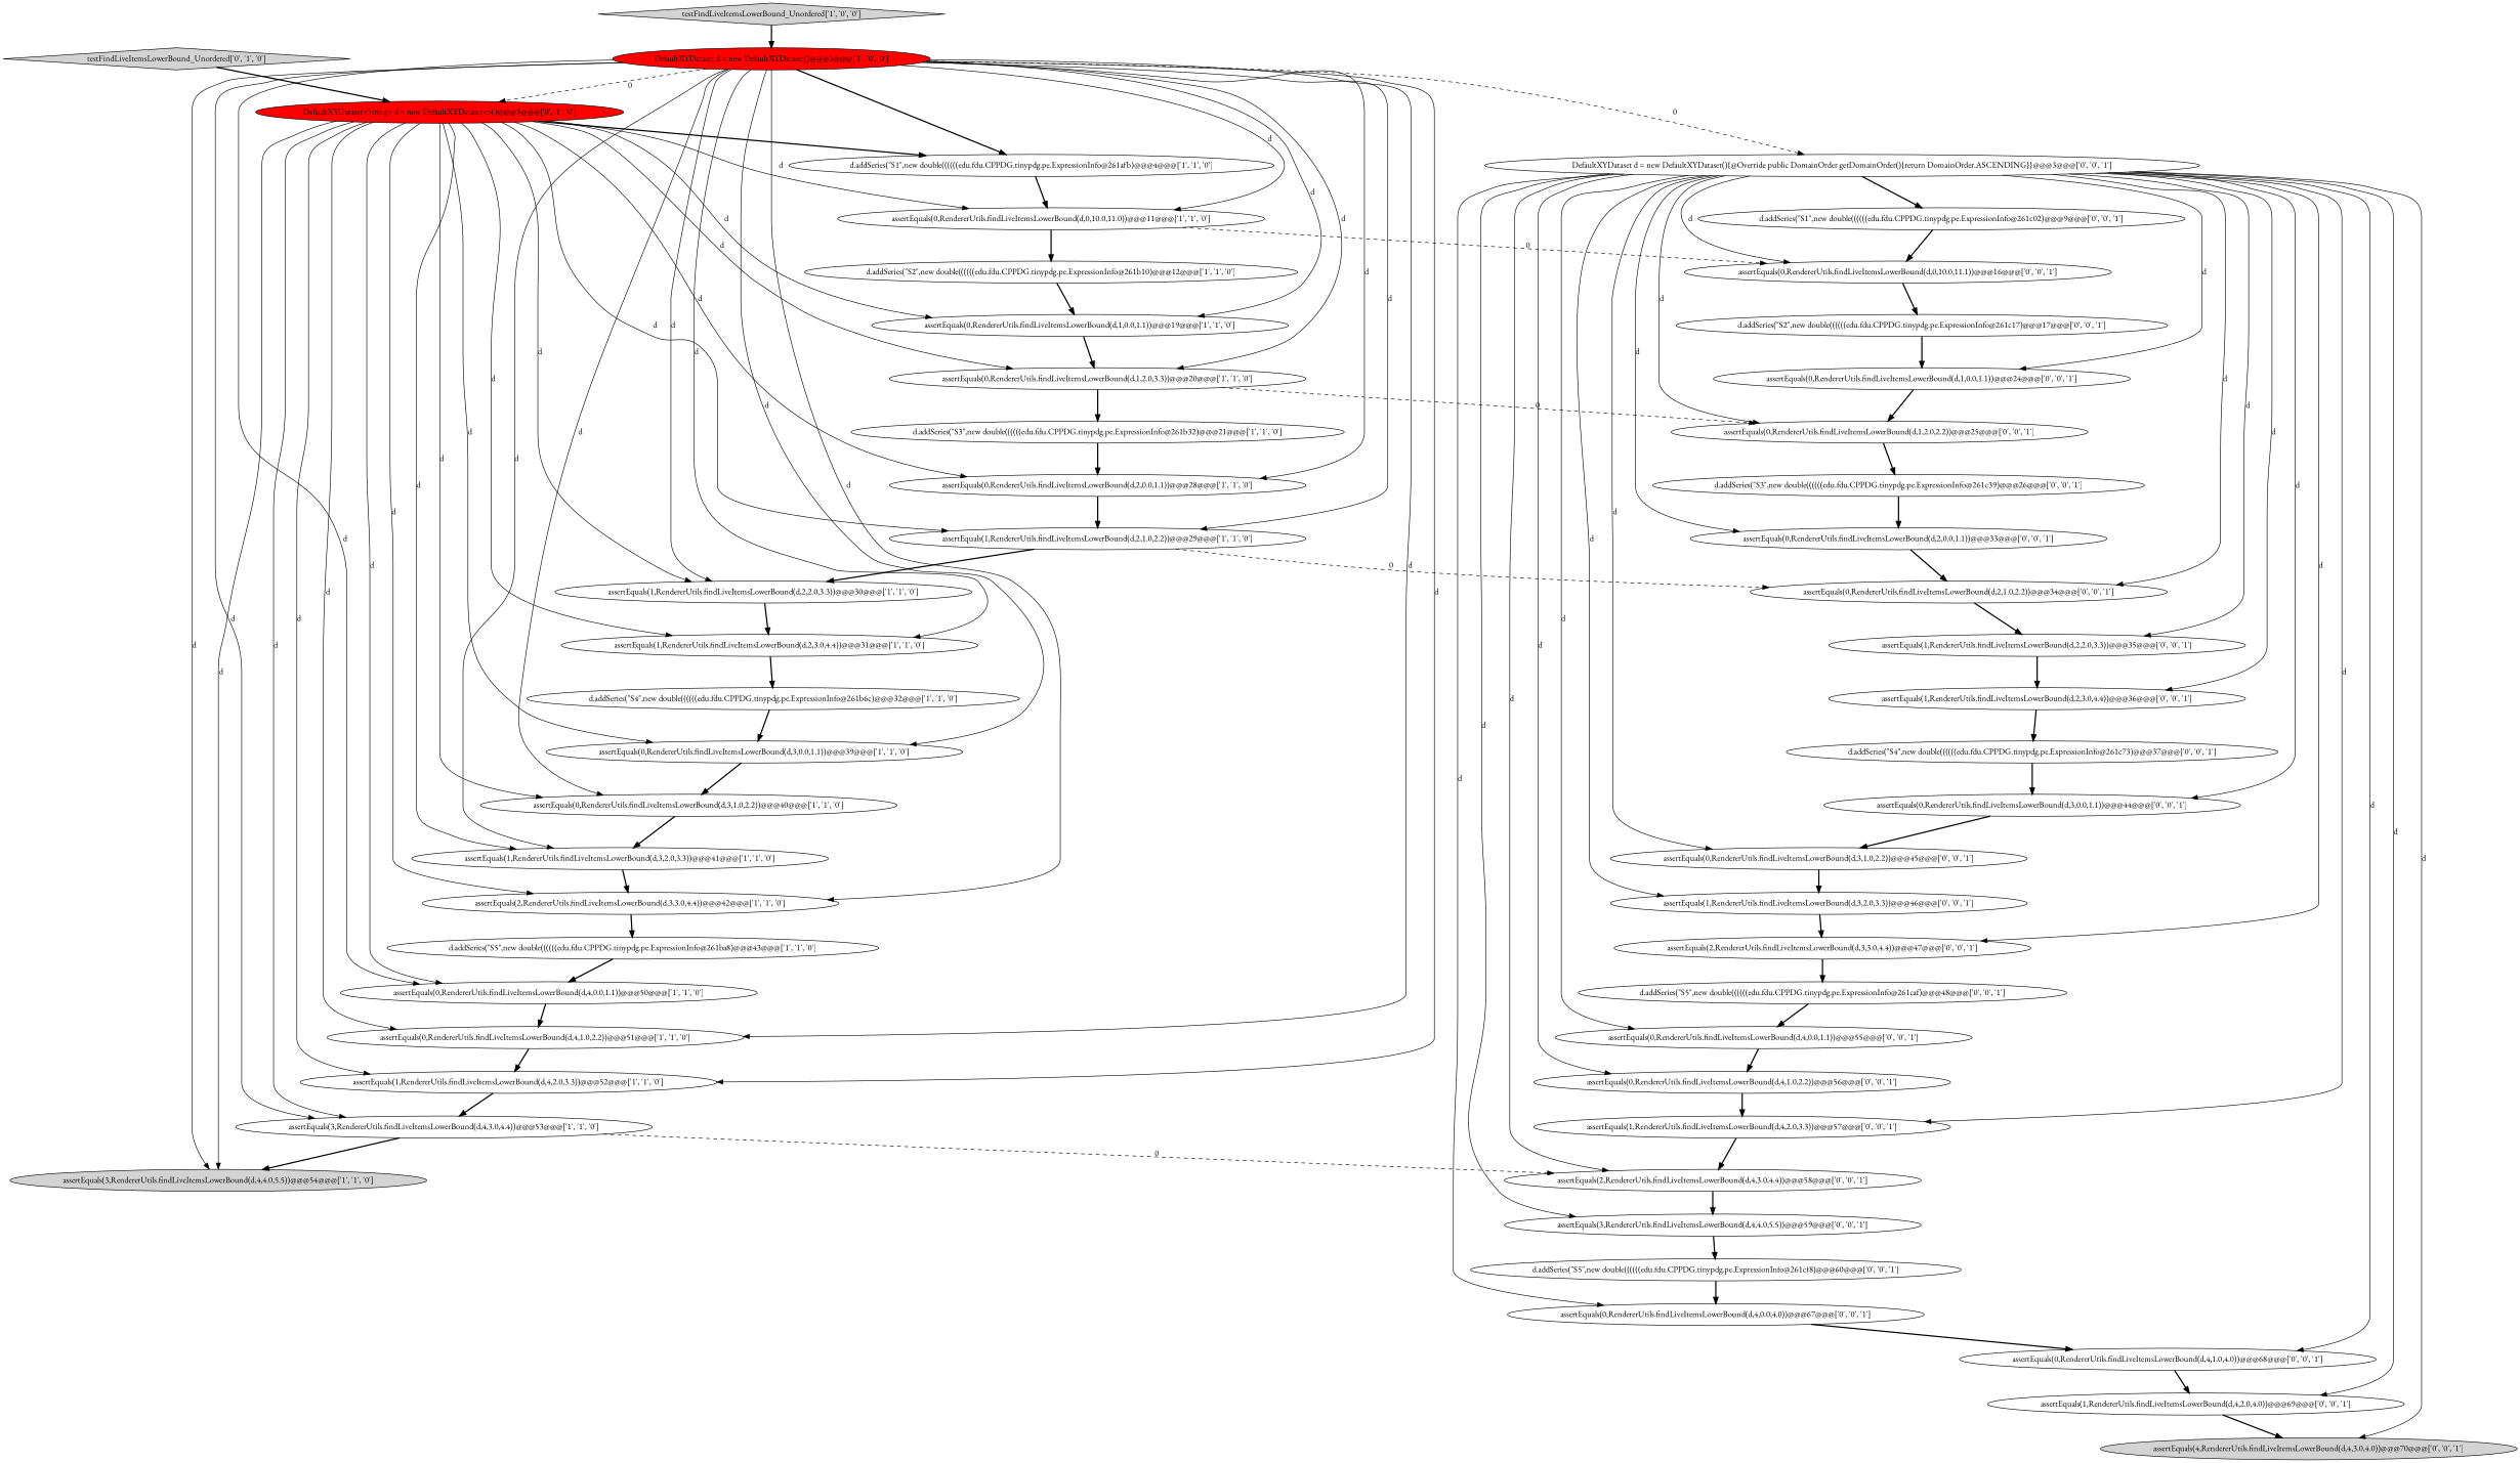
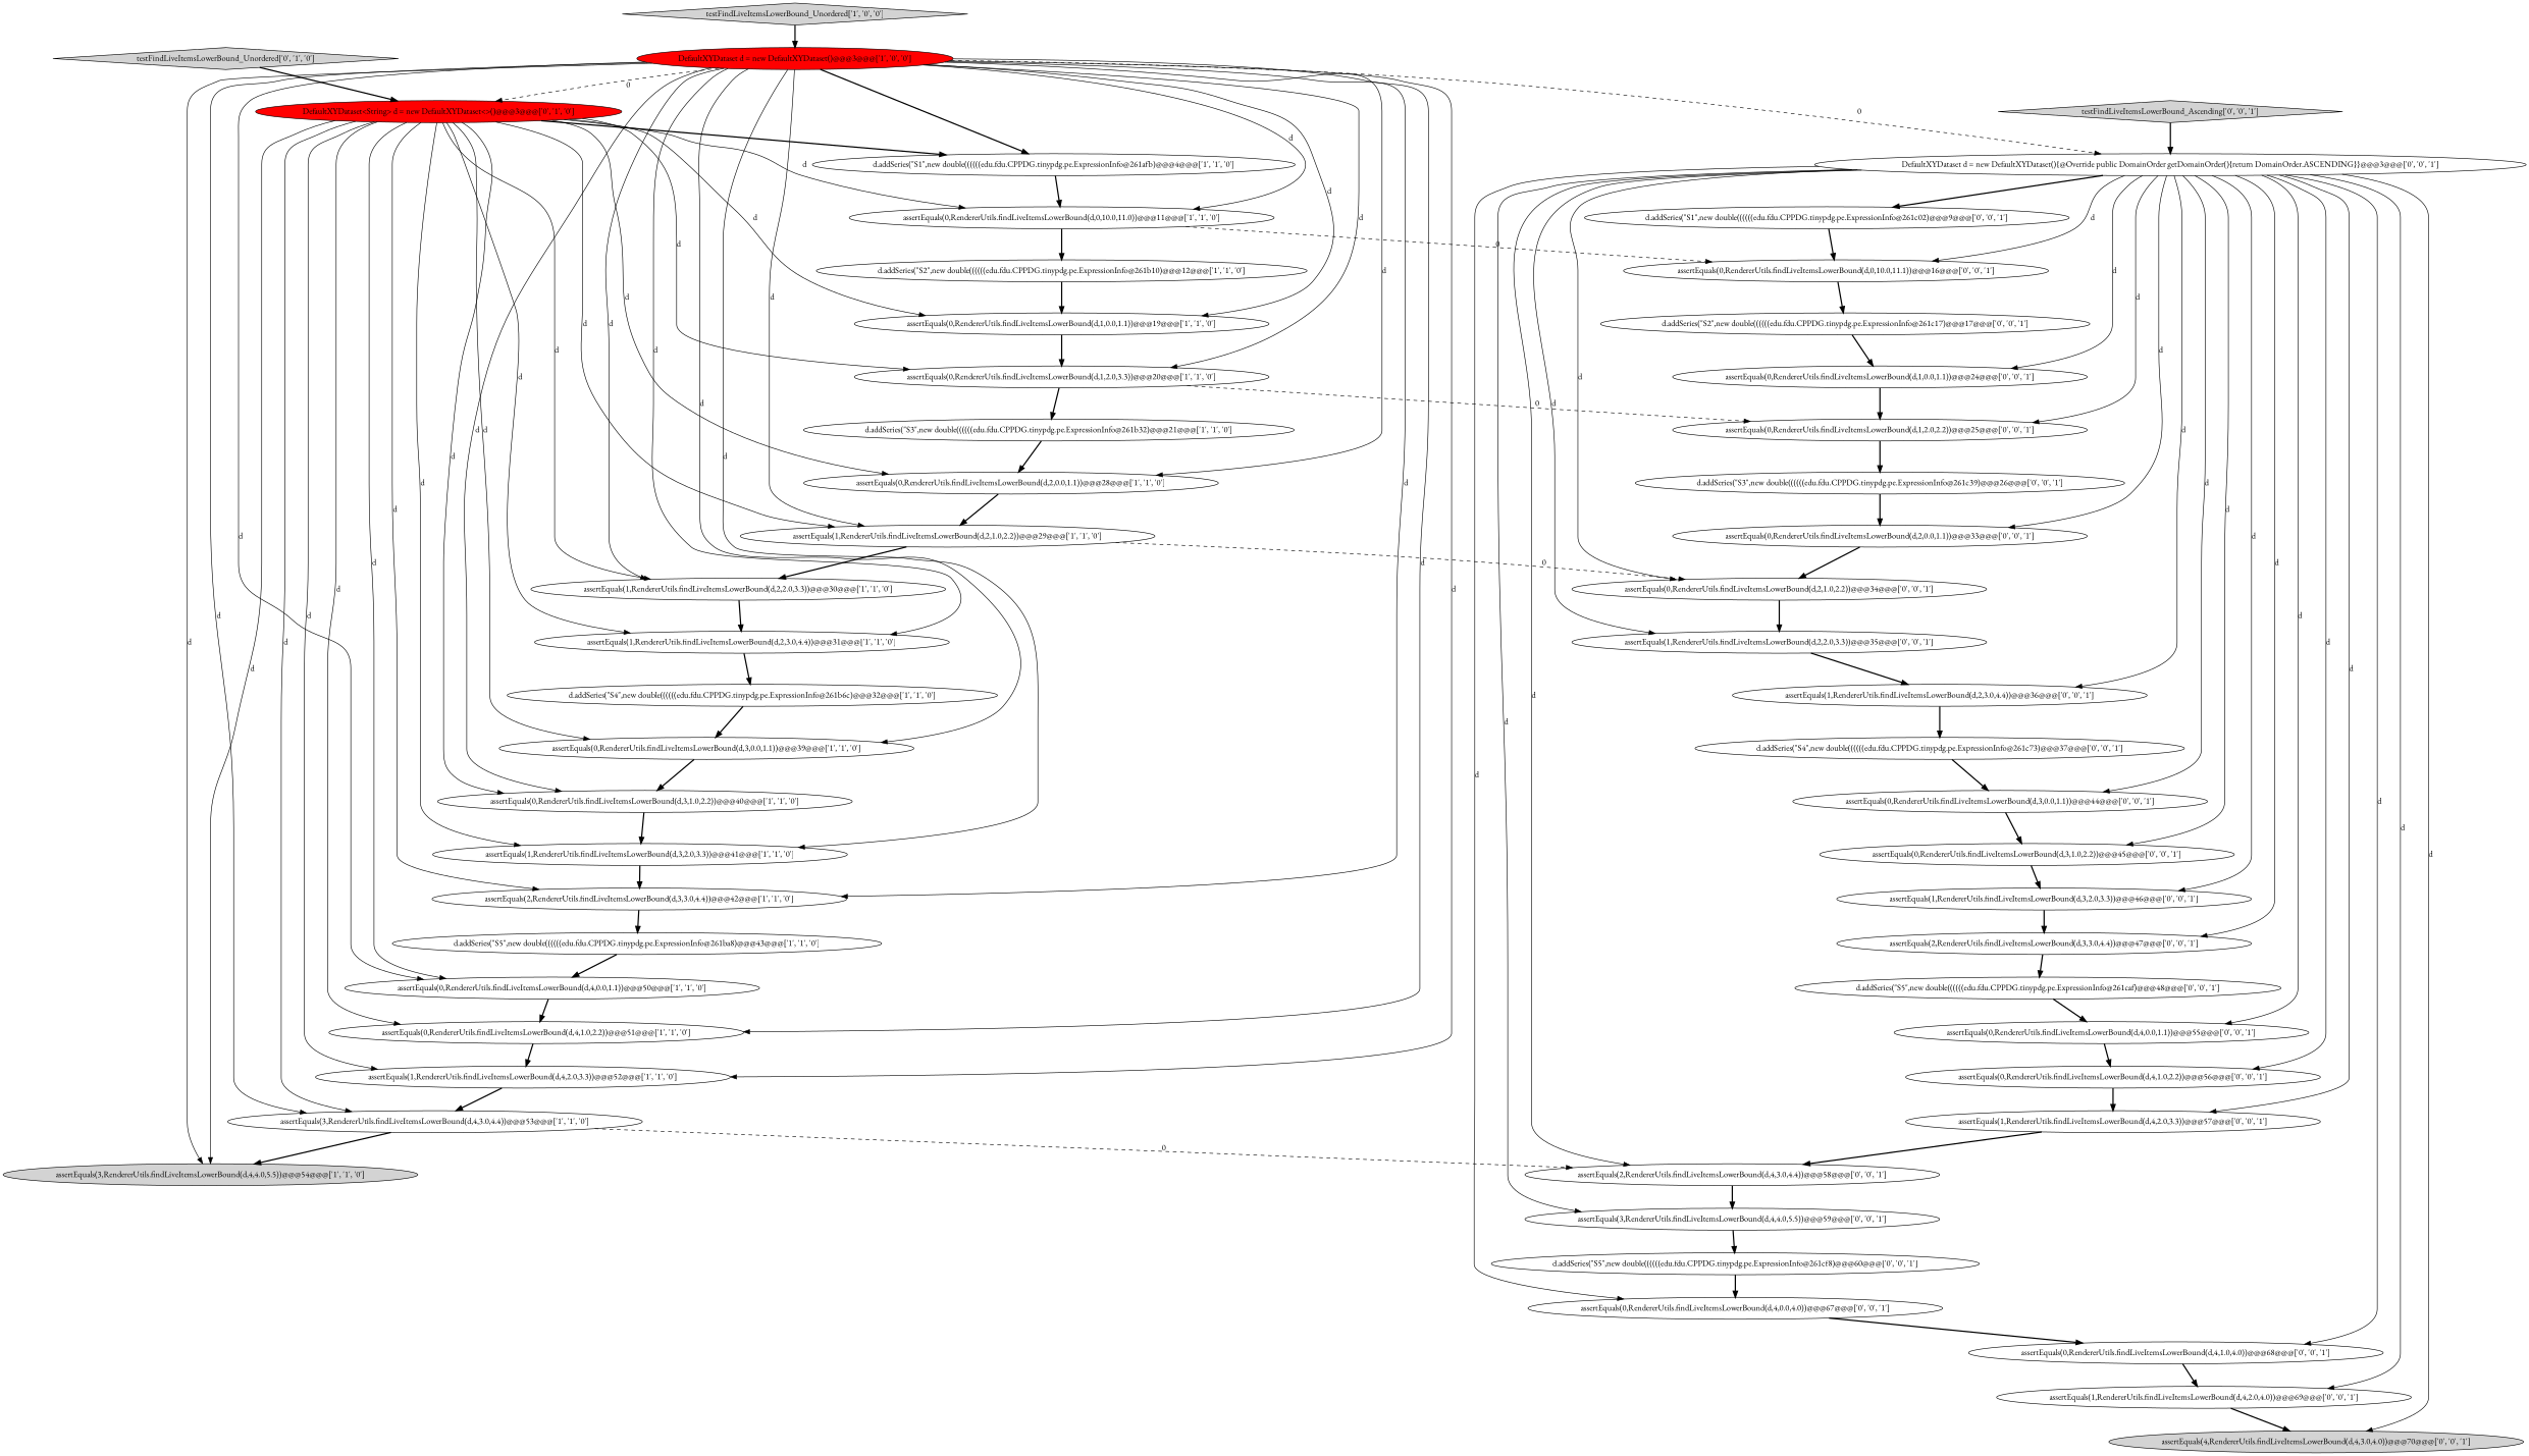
  digraph {
    fontname="EB Garamond"
    node [fillcolor=white shape=ellipse style=filled fontname="EB Garamond"]
    edge [style=solid fontname="EB Garamond"]
    n1 [label="assertEquals(0,RendererUtils.findLiveItemsLowerBound(d,2,0.0,1.1))@@@33@@@['0', '0', '1']"]
    n2 [label="assertEquals(0,RendererUtils.findLiveItemsLowerBound(d,2,1.0,2.2))@@@34@@@['0', '0', '1']"]
    n3 [label="assertEquals(0,RendererUtils.findLiveItemsLowerBound(d,3,1.0,2.2))@@@40@@@['1', '1', '0']"]
    n4 [label="assertEquals(1,RendererUtils.findLiveItemsLowerBound(d,3,2.0,3.3))@@@41@@@['1', '1', '0']"]
    n5 [label="assertEquals(2,RendererUtils.findLiveItemsLowerBound(d,3,3.0,4.4))@@@47@@@['0', '0', '1']"]
    n6 [label="d.addSeries(\"S5\",new double((((((edu.fdu.CPPDG.tinypdg.pe.ExpressionInfo@261caf)@@@48@@@['0', '0', '1']"]
    n7 [label="assertEquals(3,RendererUtils.findLiveItemsLowerBound(d,4,3.0,4.4))@@@53@@@['1', '1', '0']"]
    n8 [fillcolor=lightgray label="assertEquals(3,RendererUtils.findLiveItemsLowerBound(d,4,4.0,5.5))@@@54@@@['1', '1', '0']"]
    n9 [label="assertEquals(2,RendererUtils.findLiveItemsLowerBound(d,4,3.0,4.4))@@@58@@@['0', '0', '1']"]
    n10 [fillcolor=lightgray label="testFindLiveItemsLowerBound_Unordered['0', '1', '0']" shape=diamond]
    n11 [fillcolor=red label="DefaultXYDataset<String> d = new DefaultXYDataset<>()@@@3@@@['0', '1', '0']"]
    n12 [label="assertEquals(0,RendererUtils.findLiveItemsLowerBound(d,1,2.0,2.2))@@@25@@@['0', '0', '1']"]
    n13 [label="d.addSeries(\"S3\",new double((((((edu.fdu.CPPDG.tinypdg.pe.ExpressionInfo@261c39)@@@26@@@['0', '0', '1']"]
    n14 [label="assertEquals(1,RendererUtils.findLiveItemsLowerBound(d,2,2.0,3.3))@@@30@@@['1', '1', '0']"]
    n15 [label="assertEquals(1,RendererUtils.findLiveItemsLowerBound(d,2,3.0,4.4))@@@31@@@['1', '1', '0']"]
    n16 [label="assertEquals(1,RendererUtils.findLiveItemsLowerBound(d,2,2.0,3.3))@@@35@@@['0', '0', '1']"]
    n17 [label="assertEquals(1,RendererUtils.findLiveItemsLowerBound(d,2,3.0,4.4))@@@36@@@['0', '0', '1']"]
    n18 [fillcolor=red label="DefaultXYDataset d = new DefaultXYDataset()@@@3@@@['1', '0', '0']"]
    n19 [label="assertEquals(0,RendererUtils.findLiveItemsLowerBound(d,1,2.0,3.3))@@@20@@@['1', '1', '0']"]
    n20 [label="assertEquals(0,RendererUtils.findLiveItemsLowerBound(d,4,0.0,1.1))@@@50@@@['1', '1', '0']"]
    n21 [label="assertEquals(1,RendererUtils.findLiveItemsLowerBound(d,4,2.0,3.3))@@@52@@@['1', '1', '0']"]
    n22 [label="assertEquals(1,RendererUtils.findLiveItemsLowerBound(d,2,1.0,2.2))@@@29@@@['1', '1', '0']"]
    n23 [label="assertEquals(0,RendererUtils.findLiveItemsLowerBound(d,3,0.0,1.1))@@@39@@@['1', '1', '0']"]
    n24 [label="assertEquals(0,RendererUtils.findLiveItemsLowerBound(d,2,0.0,1.1))@@@28@@@['1', '1', '0']"]
    n25 [label="assertEquals(2,RendererUtils.findLiveItemsLowerBound(d,3,3.0,4.4))@@@42@@@['1', '1', '0']"]
    n26 [label="assertEquals(0,RendererUtils.findLiveItemsLowerBound(d,1,0.0,1.1))@@@19@@@['1', '1', '0']"]
    n27 [label="DefaultXYDataset d = new DefaultXYDataset(){@Override public DomainOrder getDomainOrder(){return DomainOrder.ASCENDING}}@@@3@@@['0', '0', '1']"]
    n28 [label="assertEquals(0,RendererUtils.findLiveItemsLowerBound(d,4,1.0,2.2))@@@51@@@['1', '1', '0']"]
    n29 [label="d.addSeries(\"S1\",new double((((((edu.fdu.CPPDG.tinypdg.pe.ExpressionInfo@261afb)@@@4@@@['1', '1', '0']"]
    n30 [label="assertEquals(0,RendererUtils.findLiveItemsLowerBound(d,0,10.0,11.0))@@@11@@@['1', '1', '0']"]
    n31 [label="d.addSeries(\"S3\",new double((((((edu.fdu.CPPDG.tinypdg.pe.ExpressionInfo@261b32)@@@21@@@['1', '1', '0']"]
    n32 [label="d.addSeries(\"S4\",new double((((((edu.fdu.CPPDG.tinypdg.pe.ExpressionInfo@261c73)@@@37@@@['0', '0', '1']"]
    n33 [label="d.addSeries(\"S1\",new double((((((edu.fdu.CPPDG.tinypdg.pe.ExpressionInfo@261c02)@@@9@@@['0', '0', '1']"]
    n34 [label="assertEquals(0,RendererUtils.findLiveItemsLowerBound(d,0,10.0,11.1))@@@16@@@['0', '0', '1']"]
    n35 [label="d.addSeries(\"S2\",new double((((((edu.fdu.CPPDG.tinypdg.pe.ExpressionInfo@261c17)@@@17@@@['0', '0', '1']"]
    n36 [label="d.addSeries(\"S5\",new double((((((edu.fdu.CPPDG.tinypdg.pe.ExpressionInfo@261ba8)@@@43@@@['1', '1', '0']"]
    n37 [label="assertEquals(0,RendererUtils.findLiveItemsLowerBound(d,4,1.0,4.0))@@@68@@@['0', '0', '1']"]
    n38 [label="assertEquals(1,RendererUtils.findLiveItemsLowerBound(d,4,2.0,4.0))@@@69@@@['0', '0', '1']"]
    n39 [label="assertEquals(0,RendererUtils.findLiveItemsLowerBound(d,1,0.0,1.1))@@@24@@@['0', '0', '1']"]
+   n40 [fillcolor=lightgray label="testFindLiveItemsLowerBound_Ascending['0', '0', '1']" shape=diamond]
    n41 [label="assertEquals(1,RendererUtils.findLiveItemsLowerBound(d,3,2.0,3.3))@@@46@@@['0', '0', '1']"]
    n42 [label="assertEquals(0,RendererUtils.findLiveItemsLowerBound(d,4,0.0,1.1))@@@55@@@['0', '0', '1']"]
    n43 [label="assertEquals(0,RendererUtils.findLiveItemsLowerBound(d,4,1.0,2.2))@@@56@@@['0', '0', '1']"]
    n44 [label="assertEquals(0,RendererUtils.findLiveItemsLowerBound(d,4,0.0,4.0))@@@67@@@['0', '0', '1']"]
    n45 [label="d.addSeries(\"S4\",new double((((((edu.fdu.CPPDG.tinypdg.pe.ExpressionInfo@261b6c)@@@32@@@['1', '1', '0']"]
    n46 [label="assertEquals(3,RendererUtils.findLiveItemsLowerBound(d,4,4.0,5.5))@@@59@@@['0', '0', '1']"]
    n47 [label="assertEquals(0,RendererUtils.findLiveItemsLowerBound(d,3,0.0,1.1))@@@44@@@['0', '0', '1']"]
    n48 [label="assertEquals(0,RendererUtils.findLiveItemsLowerBound(d,3,1.0,2.2))@@@45@@@['0', '0', '1']"]
    n49 [label="d.addSeries(\"S5\",new double((((((edu.fdu.CPPDG.tinypdg.pe.ExpressionInfo@261cf8)@@@60@@@['0', '0', '1']"]
    n50 [fillcolor=lightgray label="assertEquals(4,RendererUtils.findLiveItemsLowerBound(d,4,3.0,4.0))@@@70@@@['0', '0', '1']"]
    n51 [label="assertEquals(1,RendererUtils.findLiveItemsLowerBound(d,4,2.0,3.3))@@@57@@@['0', '0', '1']"]
    n52 [fillcolor=lightgray label="testFindLiveItemsLowerBound_Unordered['1', '0', '0']" shape=diamond]
    n53 [label="d.addSeries(\"S2\",new double((((((edu.fdu.CPPDG.tinypdg.pe.ExpressionInfo@261b10)@@@12@@@['1', '1', '0']"]
    n1 -> n2 [style=bold]
    n2 -> n16 [style=bold]
    n3 -> n4 [style=bold]
    n4 -> n25 [style=bold]
    n5 -> n6 [style=bold]
    n6 -> n42 [style=bold]
    n7 -> n8 [style=bold]
    n7 -> n9 [label=0 style=dashed]
    n9 -> n46 [style=bold]
    n10 -> n11 [style=bold]
    n11 -> n3 [label=d]
    n11 -> n4 [label=d]
    n11 -> n7 [label=d]
    n11 -> n8 [label=d]
    n11 -> n14 [label=d]
    n11 -> n15 [label=d]
    n11 -> n19 [label=d]
    n11 -> n20 [label=d]
    n11 -> n21 [label=d]
    n11 -> n22 [label=d]
    n11 -> n23 [label=d]
    n11 -> n24 [label=d]
    n11 -> n25 [label=d]
    n11 -> n26 [label=d]
    n11 -> n28 [label=d]
    n11 -> n29 [style=bold]
    n11 -> n30 [label=d]
    n12 -> n13 [style=bold]
    n13 -> n1 [style=bold]
    n14 -> n15 [style=bold]
    n15 -> n45 [style=bold]
    n16 -> n17 [style=bold]
    n17 -> n32 [style=bold]
    n18 -> n3 [label=d]
    n18 -> n4 [label=d]
    n18 -> n7 [label=d]
    n18 -> n8 [label=d]
    n18 -> n11 [label=0 style=dashed]
    n18 -> n14 [label=d]
    n18 -> n15 [label=d]
    n18 -> n19 [label=d]
    n18 -> n20 [label=d]
    n18 -> n21 [label=d]
    n18 -> n22 [label=d]
    n18 -> n23 [label=d]
    n18 -> n24 [label=d]
    n18 -> n25 [label=d]
    n18 -> n26 [label=d]
    n18 -> n27 [label=0 style=dashed]
    n18 -> n28 [label=d]
    n18 -> n29 [style=bold]
    n18 -> n30 [label=d]
    n19 -> n12 [label=0 style=dashed]
    n19 -> n31 [style=bold]
    n20 -> n28 [style=bold]
    n21 -> n7 [style=bold]
    n22 -> n2 [label=0 style=dashed]
    n22 -> n14 [style=bold]
    n23 -> n3 [style=bold]
    n24 -> n22 [style=bold]
    n25 -> n36 [style=bold]
    n26 -> n19 [style=bold]
    n27 -> n1 [label=d]
    n27 -> n2 [label=d]
    n27 -> n5 [label=d]
    n27 -> n9 [label=d]
    n27 -> n12 [label=d]
    n27 -> n16 [label=d]
    n27 -> n17 [label=d]
    n27 -> n33 [style=bold]
    n27 -> n34 [label=d]
    n27 -> n37 [label=d]
    n27 -> n38 [label=d]
    n27 -> n39 [label=d]
    n27 -> n41 [label=d]
    n27 -> n42 [label=d]
    n27 -> n43 [label=d]
    n27 -> n44 [label=d]
    n27 -> n46 [label=d]
    n27 -> n47 [label=d]
    n27 -> n48 [label=d]
    n27 -> n50 [label=d]
    n27 -> n51 [label=d]
    n28 -> n21 [style=bold]
    n29 -> n30 [style=bold]
    n30 -> n34 [label=0 style=dashed]
    n30 -> n53 [style=bold]
    n31 -> n24 [style=bold]
    n32 -> n47 [style=bold]
    n33 -> n34 [style=bold]
    n34 -> n35 [style=bold]
    n35 -> n39 [style=bold]
    n36 -> n20 [style=bold]
    n37 -> n38 [style=bold]
    n38 -> n50 [style=bold]
    n39 -> n12 [style=bold]
+   n40 -> n27 [style=bold]
    n41 -> n5 [style=bold]
    n42 -> n43 [style=bold]
    n43 -> n51 [style=bold]
    n44 -> n37 [style=bold]
    n45 -> n23 [style=bold]
    n46 -> n49 [style=bold]
    n47 -> n48 [style=bold]
    n48 -> n41 [style=bold]
    n49 -> n44 [style=bold]
    n51 -> n9 [style=bold]
    n52 -> n18 [style=bold]
    n53 -> n26 [style=bold]
  }
